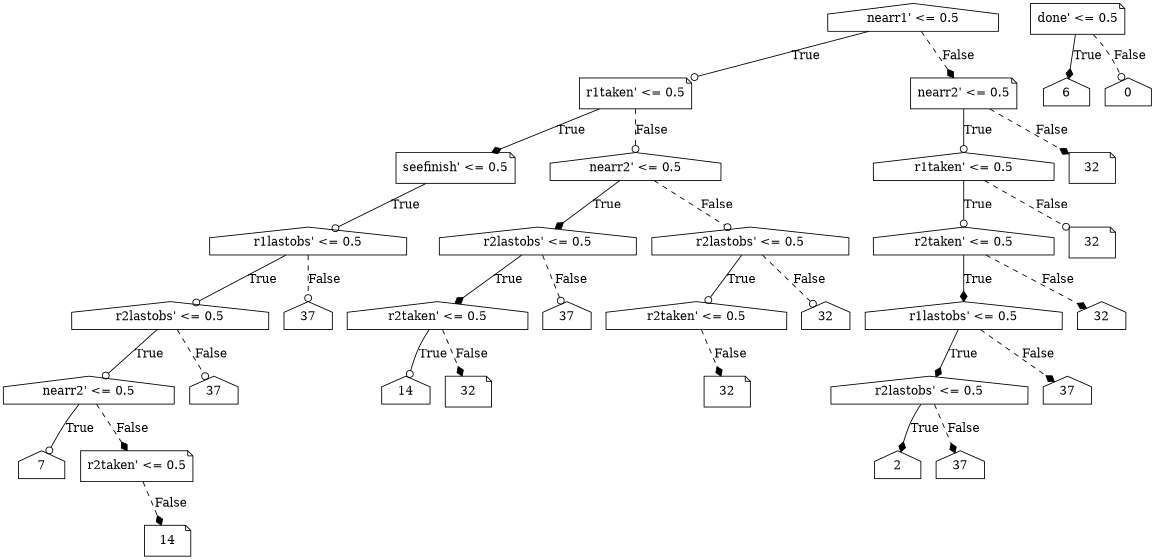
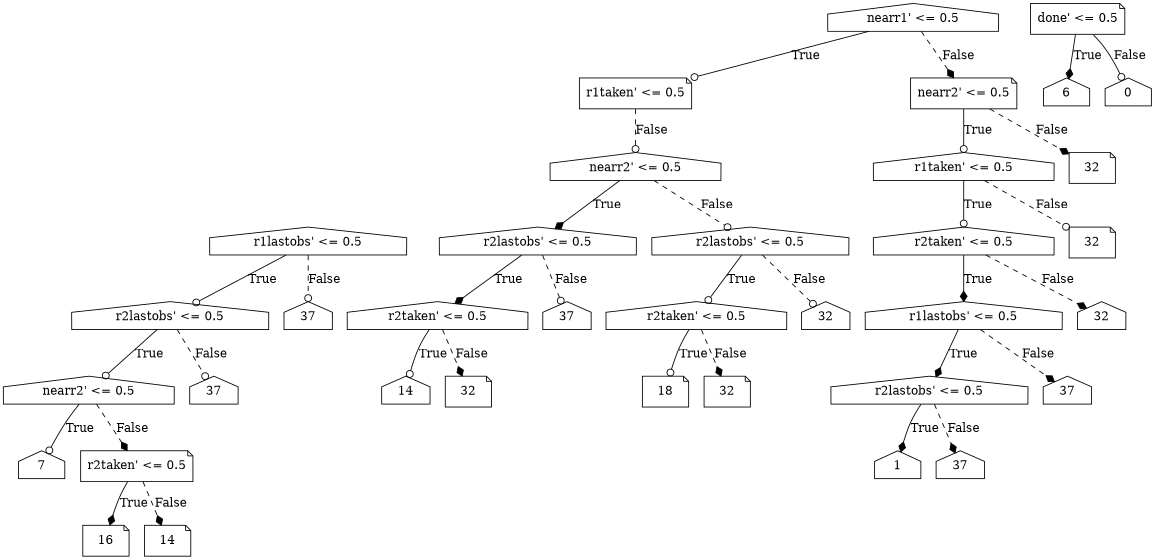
  digraph {
    node [shape=house]
    edge [arrowhead=odot]
    n1 [label="nearr1' <= 0.5"]
    n2 [label="r1taken' <= 0.5" shape=note]
    n3 [label="nearr2' <= 0.5" shape=note]
-   n4 [label="seefinish' <= 0.5" shape=note]
    n5 [label="nearr2' <= 0.5"]
    n6 [label="r1taken' <= 0.5"]
    n7 [label=32 shape=note]
    n8 [label="r1lastobs' <= 0.5"]
    n9 [label="r2lastobs' <= 0.5"]
    n10 [label="r2lastobs' <= 0.5"]
    n11 [label="r2lastobs' <= 0.5"]
    n12 [label=37]
    n13 [label="done' <= 0.5" shape=note]
    n14 [label=6]
    n15 [label=0]
    n16 [label="nearr2' <= 0.5"]
    n17 [label=37]
    n18 [label=7]
    n19 [label="r2taken' <= 0.5" shape=note]
+   n20 [label=16 shape=note]
    n21 [label=14 shape=note]
    n22 [label="r2taken' <= 0.5"]
    n23 [label=37]
    n24 [label="r2taken' <= 0.5"]
    n25 [label=32]
    n26 [label=14]
    n27 [label=32 shape=note]
+   n28 [label=18 shape=note]
    n29 [label=32 shape=note]
    n30 [label="r2taken' <= 0.5"]
    n31 [label=32 shape=note]
    n32 [label="r1lastobs' <= 0.5"]
    n33 [label=32]
    n34 [label="r2lastobs' <= 0.5"]
    n35 [label=37]
-   n36 [label=2]
+   n36 [label=1]
    n37 [label=37]
    n1 -> n2 [label=True]
    n1 -> n3 [arrowhead=diamond label=False style=dashed]
-   n2 -> n4 [arrowhead=diamond label=True]
    n2 -> n5 [label=False style=dashed]
    n3 -> n6 [label=True]
    n3 -> n7 [arrowhead=diamond label=False style=dashed]
-   n4 -> n8 [label=True]
    n5 -> n9 [arrowhead=diamond label=True]
    n5 -> n10 [label=False style=dashed]
    n6 -> n30 [label=True]
    n6 -> n31 [label=False style=dashed]
    n8 -> n11 [label=True]
    n8 -> n12 [label=False style=dashed]
    n9 -> n22 [arrowhead=diamond label=True]
    n9 -> n23 [label=False style=dashed]
    n10 -> n24 [label=True]
    n10 -> n25 [label=False style=dashed]
    n11 -> n16 [label=True]
    n11 -> n17 [label=False style=dashed]
    n13 -> n14 [arrowhead=diamond label=True]
-   n13 -> n15 [label=False style=dashed]
+   n13 -> n15 [label=False style=solid]
    n16 -> n18 [label=True]
    n16 -> n19 [arrowhead=diamond label=False style=dashed]
+   n19 -> n20 [arrowhead=diamond label=True]
    n19 -> n21 [arrowhead=diamond label=False style=dashed]
    n22 -> n26 [label=True]
    n22 -> n27 [arrowhead=diamond label=False style=dashed]
+   n24 -> n28 [label=True]
    n24 -> n29 [arrowhead=diamond label=False style=dashed]
    n30 -> n32 [arrowhead=diamond label=True]
    n30 -> n33 [arrowhead=diamond label=False style=dashed]
    n32 -> n34 [arrowhead=diamond label=True]
    n32 -> n35 [arrowhead=diamond label=False style=dashed]
    n34 -> n36 [arrowhead=diamond label=True]
    n34 -> n37 [arrowhead=diamond label=False style=dashed]
  }
